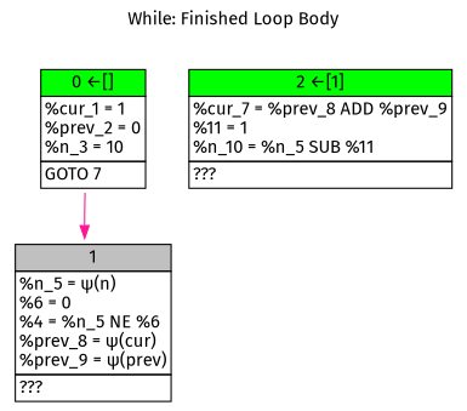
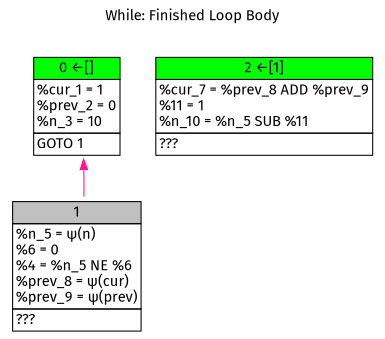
  digraph {
    fontname="Fira Sans"
    label="While: Finished Loop Body"
    labelloc=t
    rankdir=TB
    node [fontname="Fira Sans" shape=none]
-   n1 [label=<<table border="0" cellborder="1" cellspacing="0"><tr><td bgcolor="green" align="center" colspan="1">0 ←[]</td></tr><tr><td align="left" balign="left">%cur_1 = 1<br/>%prev_2 = 0<br/>%n_3 = 10<br/></td></tr><tr><td align="left">GOTO 7</td></tr></table>>]
+   n1 [label=<<table border="0" cellborder="1" cellspacing="0"><tr><td bgcolor="green" align="center" colspan="1">0 ←[]</td></tr><tr><td align="left" balign="left">%cur_1 = 1<br/>%prev_2 = 0<br/>%n_3 = 10<br/></td></tr><tr><td align="left">GOTO 1</td></tr></table>>]
    n2 [label=<<table border="0" cellborder="1" cellspacing="0"><tr><td bgcolor="gray" align="center" colspan="1">1</td></tr><tr><td align="left" balign="left">%n_5 = ψ(n)<br/>%6 = 0<br/>%4 = %n_5 NE %6<br/>%prev_8 = ψ(cur)<br/>%prev_9 = ψ(prev)<br/></td></tr><tr><td align="left">???</td></tr></table>>]
    n3 [label=<<table border="0" cellborder="1" cellspacing="0"><tr><td bgcolor="green" align="center" colspan="1">2 ←[1]</td></tr><tr><td align="left" balign="left">%cur_7 = %prev_8 ADD %prev_9<br/>%11 = 1<br/>%n_10 = %n_5 SUB %11<br/></td></tr><tr><td align="left">???</td></tr></table>>]
-   n1 -> n2 [fontname="Fira Sans" color=deeppink]
+   n2 -> n1 [fontname="Fira Sans" color=deeppink]
  }
